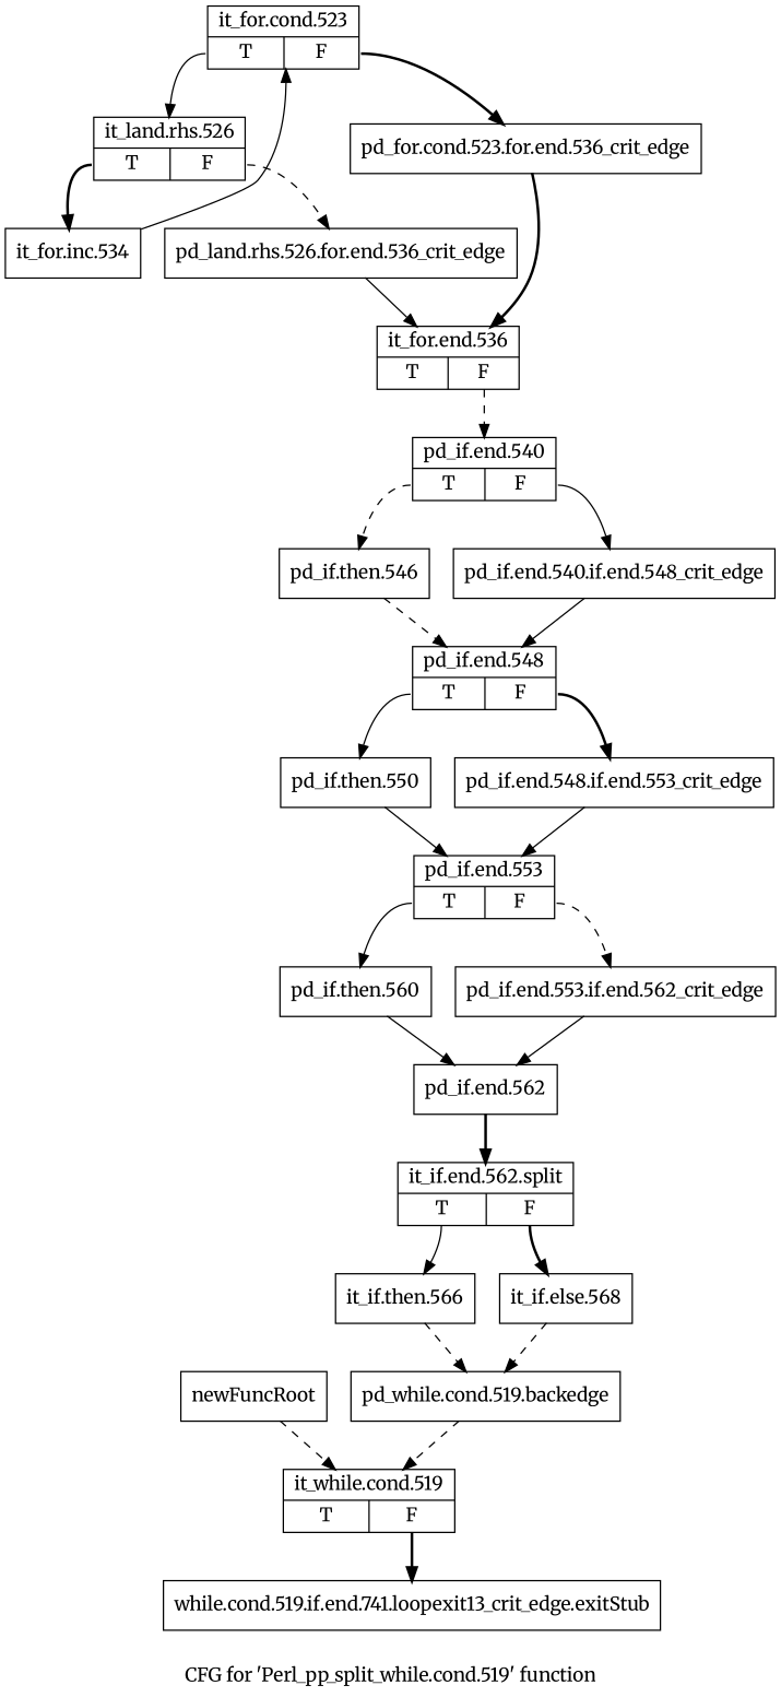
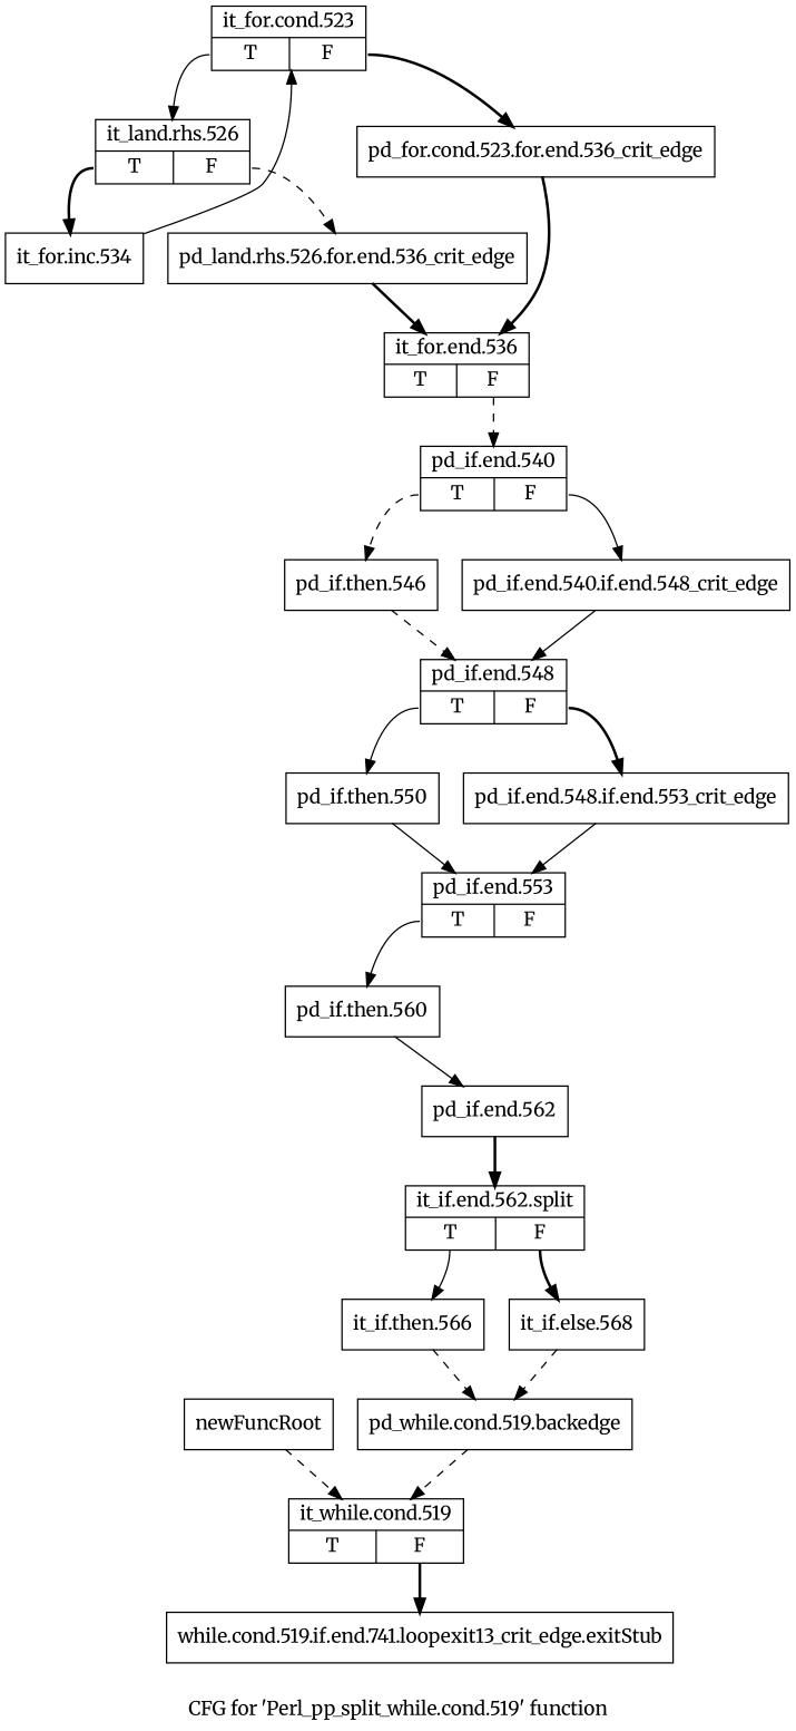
  digraph {
    fontname=Merriweather
    label="CFG for 'Perl_pp_split_while.cond.519' function"
    node [fontname=Merriweather shape=record]
    edge [fontname=Merriweather style=solid]
    n1 [label="{newFuncRoot}"]
    n2 [label="{it_while.cond.519|{<s0>T|<s1>F}}"]
    n3 [label="{while.cond.519.if.end.741.loopexit13_crit_edge.exitStub}"]
    n4 [label="{it_for.cond.523|{<s0>T|<s1>F}}"]
    n5 [label="{it_land.rhs.526|{<s0>T|<s1>F}}"]
    n6 [label="{pd_for.cond.523.for.end.536_crit_edge}"]
    n7 [label="{it_for.inc.534}"]
    n8 [label="{pd_land.rhs.526.for.end.536_crit_edge}"]
    n9 [label="{it_for.end.536|{<s0>T|<s1>F}}"]
    n10 [label="{pd_if.end.540|{<s0>T|<s1>F}}"]
    n11 [label="{pd_if.then.546}"]
    n12 [label="{pd_if.end.540.if.end.548_crit_edge}"]
    n13 [label="{pd_if.end.548|{<s0>T|<s1>F}}"]
    n14 [label="{pd_if.then.550}"]
    n15 [label="{pd_if.end.548.if.end.553_crit_edge}"]
    n16 [label="{pd_if.end.553|{<s0>T|<s1>F}}"]
    n17 [label="{pd_if.then.560}"]
-   n18 [label="{pd_if.end.553.if.end.562_crit_edge}"]
    n19 [label="{pd_if.end.562}"]
    n20 [label="{it_if.end.562.split|{<s0>T|<s1>F}}"]
    n21 [label="{it_if.then.566}"]
    n22 [label="{it_if.else.568}"]
    n23 [label="{pd_while.cond.519.backedge}"]
    n1 -> n2 [style=dashed]
    n2 -> n3 [style=bold tailport=s1]
    n4 -> n5 [tailport=s0]
    n4 -> n6 [style=bold tailport=s1]
    n5 -> n7 [style=bold tailport=s0]
    n5 -> n8 [style=dashed tailport=s1]
    n6 -> n9 [style=bold]
    n7 -> n4
-   n8 -> n9
+   n8 -> n9 [style=bold]
    n9 -> n10 [style=dashed tailport=s1]
    n10 -> n11 [style=dashed tailport=s0]
    n10 -> n12 [tailport=s1]
    n11 -> n13 [style=dashed]
    n12 -> n13
    n13 -> n14 [tailport=s0]
    n13 -> n15 [style=bold tailport=s1]
    n14 -> n16
    n15 -> n16
    n16 -> n17 [tailport=s0]
-   n16 -> n18 [style=dashed tailport=s1]
    n17 -> n19
-   n18 -> n19
    n19 -> n20 [style=bold]
    n20 -> n21 [tailport=s0]
    n20 -> n22 [style=bold tailport=s1]
    n21 -> n23 [style=dashed]
    n22 -> n23 [style=dashed]
    n23 -> n2 [style=dashed]
  }
